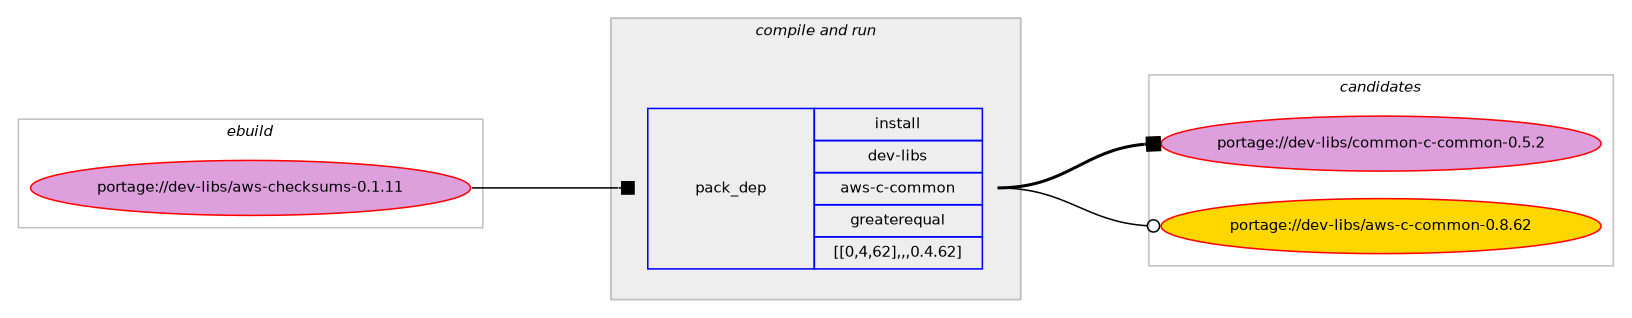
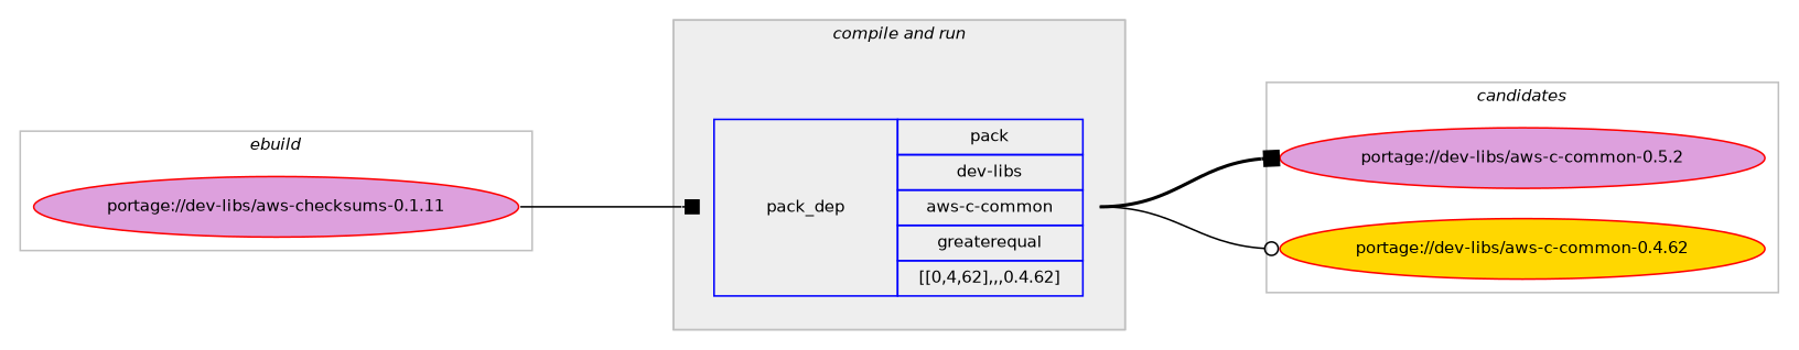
  digraph {
    compound=true
    concentrate=true
    fontname=Helvetica
    fontsize=10
    newrank=true
    rankdir=LR
    ranksep=1.5
    node [color=red fillcolor=plum fontname=Helvetica fontsize=10 style=filled]
    edge [arrowhead=box headport=w style=solid tailport=e weight=100]
    n1 [label="portage://dev-libs/aws-checksums-0.1.11" width=4]
-   n2 [color=blue label=<<TABLE BORDER="0" CELLBORDER="1" CELLSPACING="0" CELLPADDING="4" WIDTH="220"><TR><TD ROWSPAN="6" CELLPADDING="30">pack_dep</TD></TR><TR><TD WIDTH="110">install</TD></TR><TR><TD>dev-libs</TD></TR><TR><TD>aws-c-common</TD></TR><TR><TD>greaterequal</TD></TR><TR><TD>[[0,4,62],,,0.4.62]</TD></TR></TABLE>> shape=none fillcolor="" style=""]
-   n3 [label="portage://dev-libs/common-c-common-0.5.2" width=4]
-   n4 [fillcolor=gold label="portage://dev-libs/aws-c-common-0.8.62" width=4]
+   n2 [color=blue label=<<TABLE BORDER="0" CELLBORDER="1" CELLSPACING="0" CELLPADDING="4" WIDTH="220"><TR><TD ROWSPAN="6" CELLPADDING="30">pack_dep</TD></TR><TR><TD WIDTH="110">pack</TD></TR><TR><TD>dev-libs</TD></TR><TR><TD>aws-c-common</TD></TR><TR><TD>greaterequal</TD></TR><TR><TD>[[0,4,62],,,0.4.62]</TD></TR></TABLE>> shape=none fillcolor="" style=""]
+   n3 [label="portage://dev-libs/aws-c-common-0.5.2" width=4]
+   n4 [fillcolor=gold label="portage://dev-libs/aws-c-common-0.4.62" width=4]
    subgraph cluster_1 {
      color=gray
      label=<<i>ebuild</i>>
      n1
    }
    subgraph cluster_2 {
      color=gray
      label=<<i>dependencies</i>>
      subgraph cluster_3 {
        color=gray
        fillcolor="#eeeeee"
        label=<<i>run</i>>
        style=filled
      }
      subgraph cluster_4 {
        color=gray
        fillcolor="#eeeeee"
        label=<<i>compile</i>>
        style=filled
        subgraph sub_5 {
          color=gray
          fillcolor="#eeeeee"
          label=<<i>compile</i>>
          style=filled
          n2
        }
      }
      subgraph cluster_6 {
        color=gray
        fillcolor="#eeeeee"
        label=<<i>compile and run</i>>
        style=filled
      }
    }
    subgraph cluster_7 {
      color=gray
      label=<<i>candidates</i>>
      rank=same
      subgraph sub_8 {
        color=black
        label=<<i>candidates</i>>
        nodesep=1
        rank=same
        n3
        n4
      }
    }
    n1 -> n2 [weight=20]
    n2 -> n3 [style=bold]
    n2 -> n4 [arrowhead=odot]
  }
